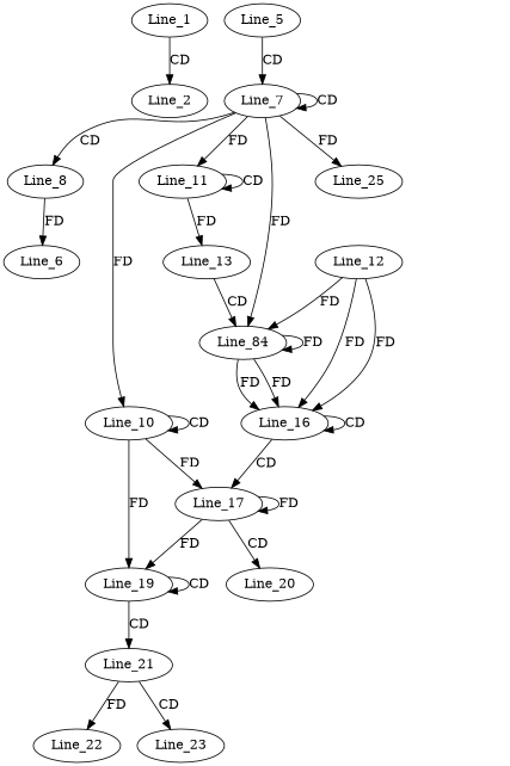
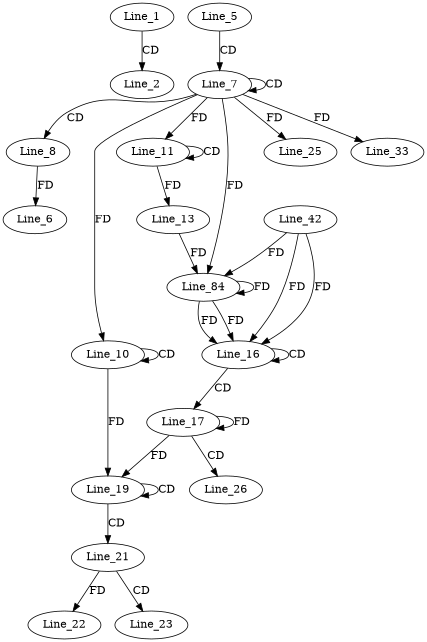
  digraph {
    Line_1
    Line_2
    Line_5
    Line_7
    Line_8
    Line_10
    Line_11
    n8 [label=Line_84]
    Line_25
+   Line_33
    Line_6
    Line_17
    Line_19
    Line_13
    Line_16
-   Line_20
+   Line_20 [label=Line_26]
    Line_21
-   Line_12
+   Line_12 [label=Line_42]
    Line_22
    Line_23
    Line_1 -> Line_2 [label=CD]
    Line_5 -> Line_7 [label=CD]
    Line_7 -> Line_7 [label=CD]
    Line_7 -> Line_8 [label=CD]
    Line_7 -> Line_10 [label=FD]
    Line_7 -> Line_11 [label=FD]
    Line_7 -> n8 [label=FD]
    Line_7 -> Line_25 [label=FD]
+   Line_7 -> Line_33 [label=FD]
    Line_8 -> Line_6 [label=FD]
    Line_10 -> Line_10 [label=CD]
-   Line_10 -> Line_17 [label=FD]
    Line_10 -> Line_19 [label=FD]
    Line_11 -> Line_11 [label=CD]
    Line_11 -> Line_13 [label=FD]
    n8 -> n8 [label=FD]
    n8 -> Line_16 [label=FD]
    n8 -> Line_16 [label=FD]
    Line_17 -> Line_17 [label=FD]
    Line_17 -> Line_19 [label=FD]
    Line_17 -> Line_20 [label=CD]
    Line_19 -> Line_19 [label=CD]
    Line_19 -> Line_21 [label=CD]
-   Line_13 -> n8 [label=CD]
+   Line_13 -> n8 [label=FD]
    Line_16 -> Line_17 [label=CD]
    Line_16 -> Line_16 [label=CD]
    Line_21 -> Line_22 [label=FD]
    Line_21 -> Line_23 [label=CD]
    Line_12 -> n8 [label=FD]
    Line_12 -> Line_16 [label=FD]
    Line_12 -> Line_16 [label=FD]
  }
